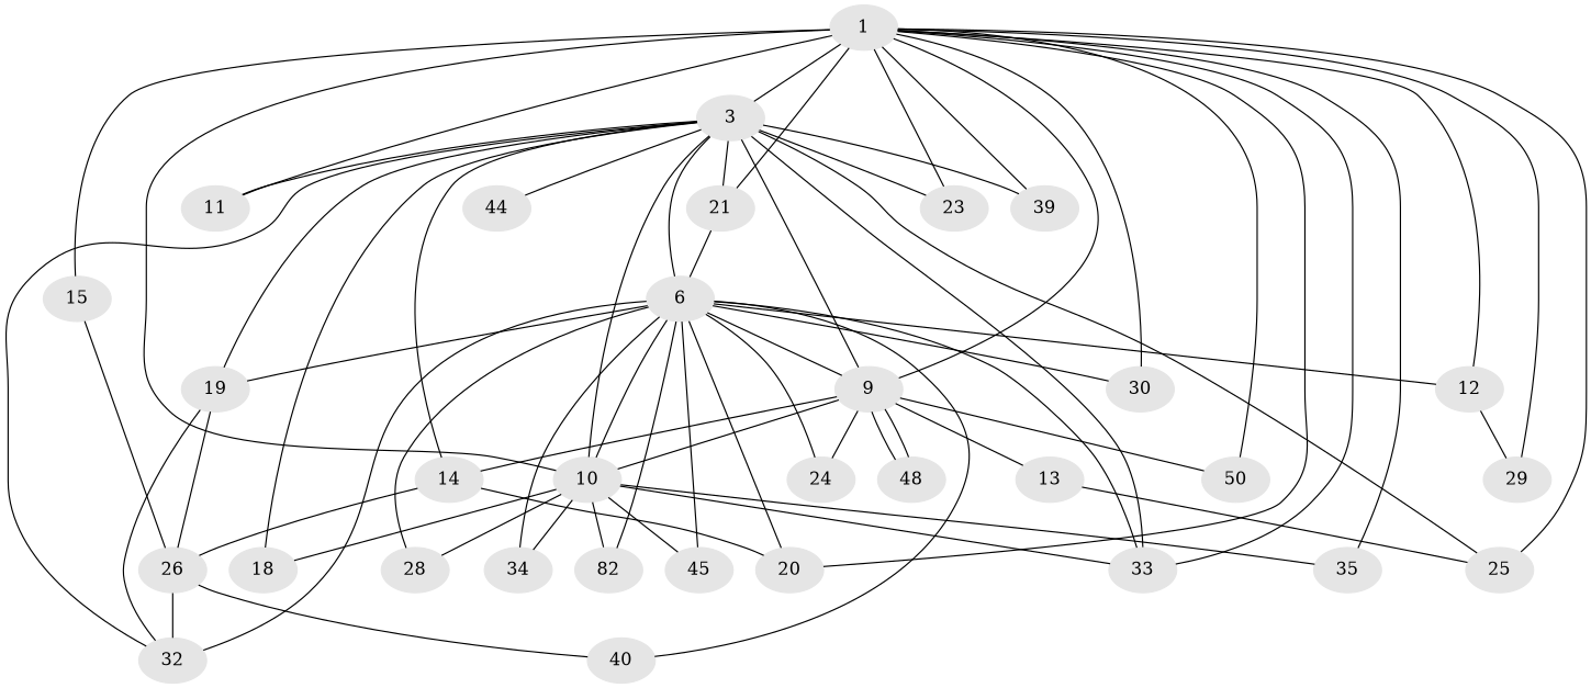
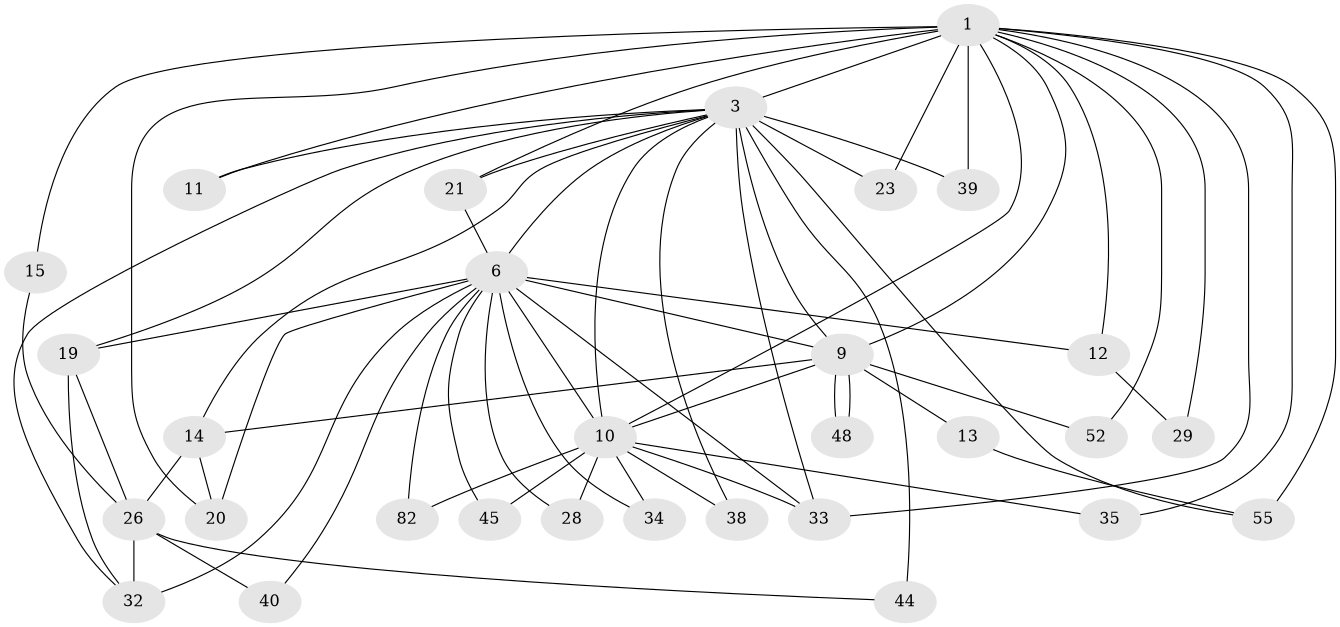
  graph {
    node [color=gray90 style=filled]
    1 [super="+2"]
    3 [super="+27+49+4+8"]
    9
    10 [super="+47+18"]
    11
    12
    15
    20 [super="+46"]
    21
    23
-   25 [super="+41"]
+   25 [super="+41" label=55]
    29
-   30 [super="+31"]
    33 [super="+37"]
    35
    39
-   52 [label=50]
+   52
    6 [super="+7+22+36"]
    14 [super="+51+53"]
    19
-   38 [label=18]
+   38
    44
    32
-   24
    28
    34
    40
    n28 [label=82]
    45
    13
    48
    26
    1 -- 3 [weight=10]
    1 -- 9 [weight=4]
    1 -- 10 [weight=3]
    1 -- 11
    1 -- 12 [weight=2]
    1 -- 15
    1 -- 20
    1 -- 21
    1 -- 23
    1 -- 25 [weight=2]
    1 -- 29
-   1 -- 30
    1 -- 33
    1 -- 35
    1 -- 39
    1 -- 52
    3 -- 9 [weight=4]
    3 -- 10 [weight=3]
    3 -- 11
    3 -- 21
    3 -- 23
    3 -- 25
    3 -- 33
    3 -- 39
    3 -- 6 [weight=7]
    3 -- 14
    3 -- 19
    3 -- 38
    3 -- 44 [weight=2]
    3 -- 32
    9 -- 10
    9 -- 52
    9 -- 14 [weight=2]
-   9 -- 24
    9 -- 13
    9 -- 48
    9 -- 48
    10 -- 33
    10 -- 35
    10 -- 38
    10 -- 28
    10 -- 34
    10 -- n28
    10 -- 45
    12 -- 29
    15 -- 26
    21 -- 6 [weight=7]
    6 -- 9 [weight=2]
    6 -- 10 [weight=3]
    6 -- 12
    6 -- 20
-   6 -- 30
    6 -- 33
    6 -- 19
    6 -- 32 [weight=2]
-   6 -- 24
    6 -- 28
    6 -- 34
    6 -- 40
    6 -- n28
    6 -- 45
    14 -- 20
    14 -- 26
    19 -- 32
    19 -- 26
    13 -- 25
+   26 -- 44
    26 -- 32
    26 -- 40
  }
